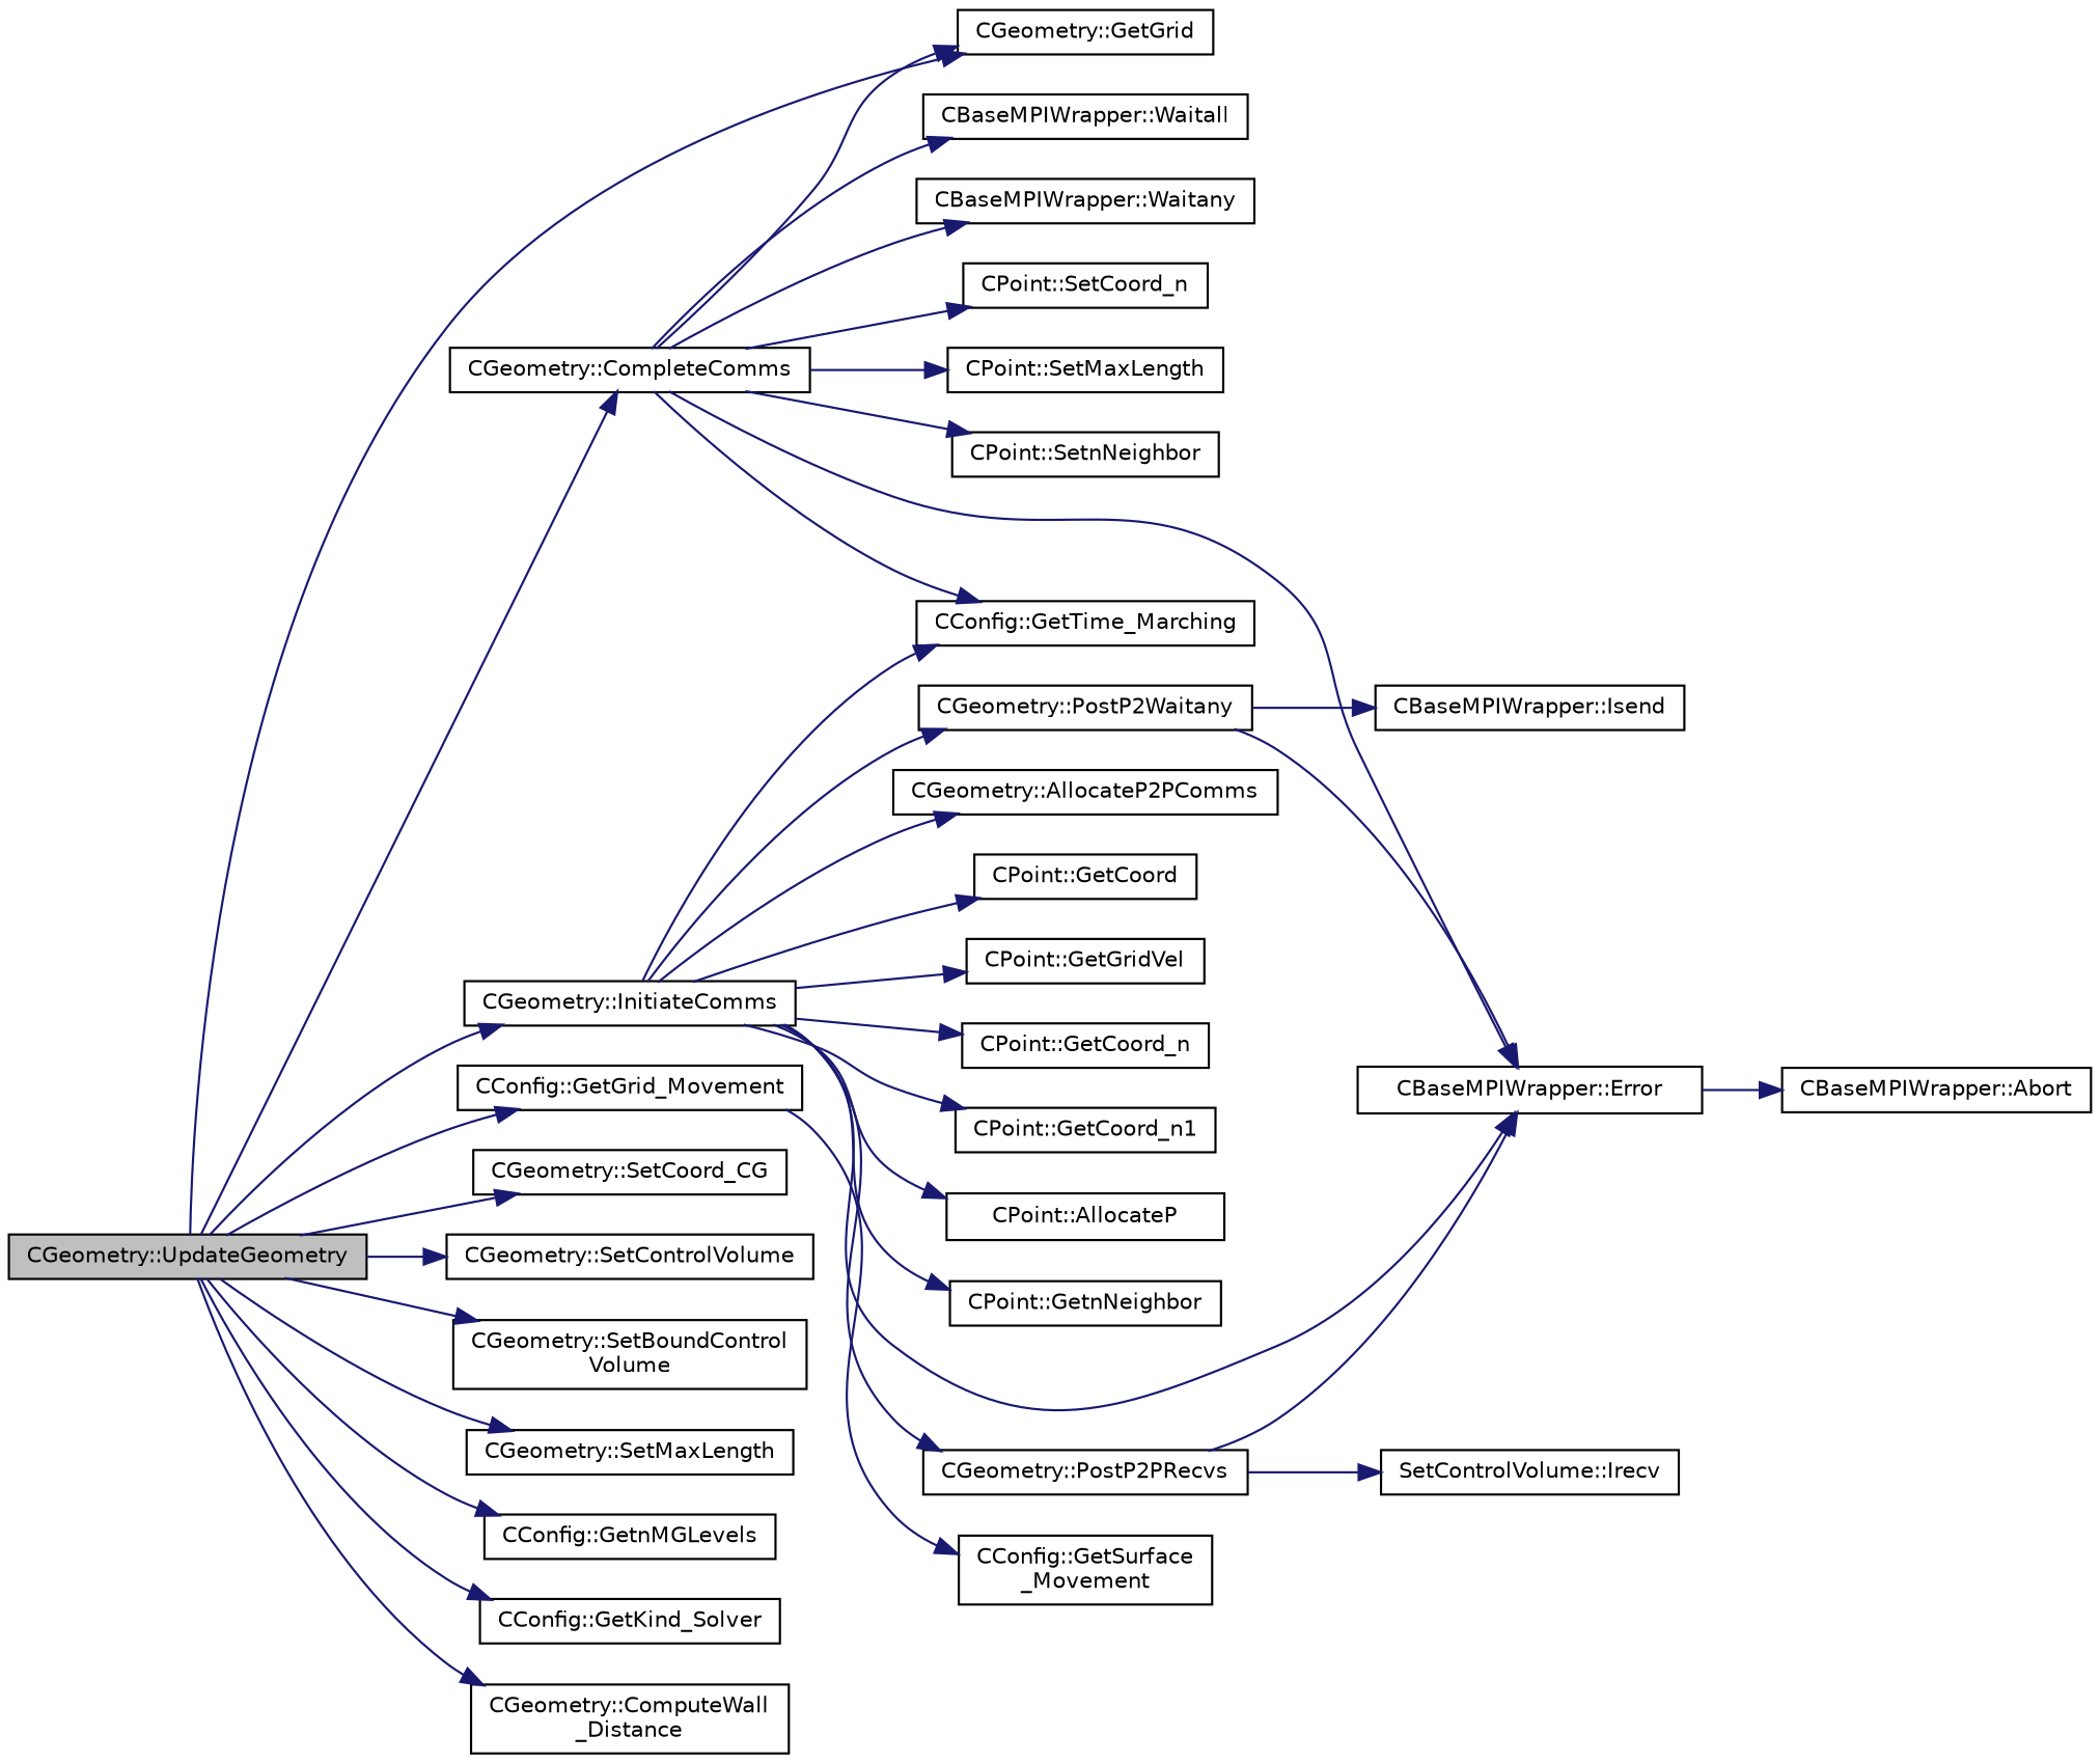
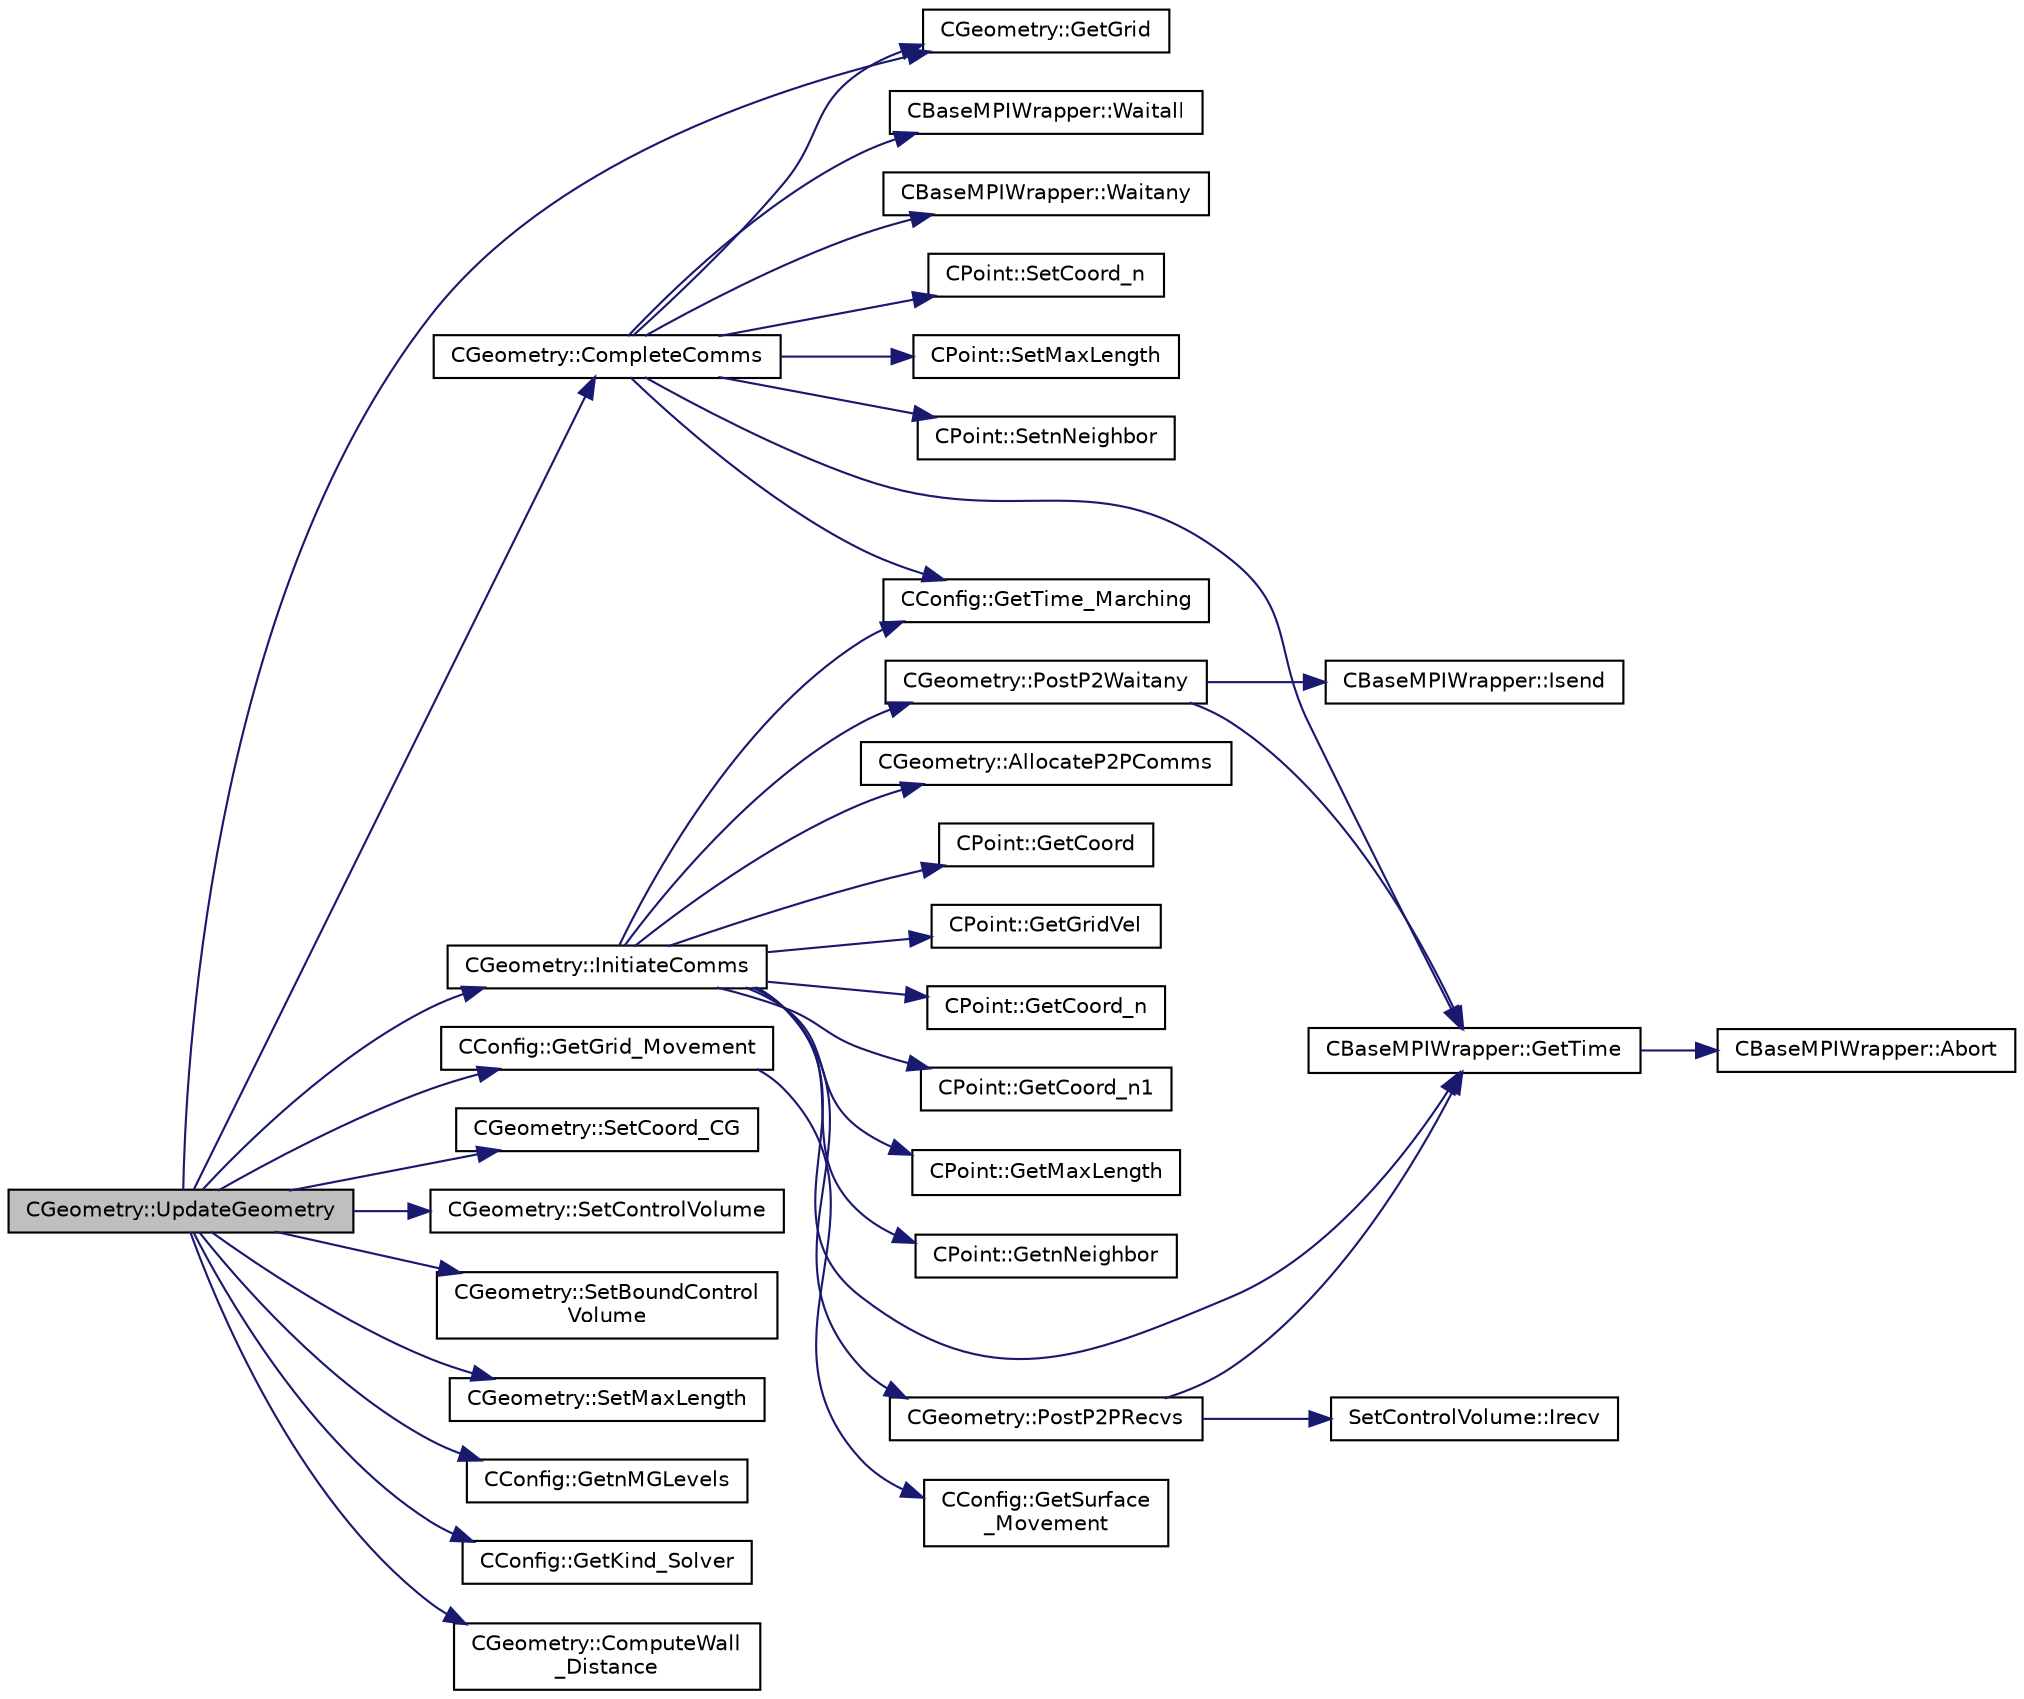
  digraph {
    rankdir=LR
    node [color=black fillcolor=white fontname=Helvetica fontsize=10 shape=record style=filled]
    edge [color=midnightblue fontname=Helvetica fontsize=10 labelfontname=Helvetica labelfontsize=10 style=solid]
    n1 [fillcolor=grey75 fontcolor=black height=0.2 label="CGeometry::UpdateGeometry" width=0.4]
    n2 [height=0.2 label="CGeometry::InitiateComms" width=0.4]
    n3 [height=0.2 label="CGeometry::CompleteComms" width=0.4]
    n4 [height=0.2 label="CGeometry::GetGrid" width=0.4]
    n5 [height=0.2 label="CConfig::GetGrid_Movement" width=0.4]
    n6 [height=0.2 label="CGeometry::SetCoord_CG" width=0.4]
    n7 [height=0.2 label="CGeometry::SetControlVolume" width=0.4]
    n8 [height=0.2 label="CGeometry::SetBoundControl\lVolume" width=0.4]
    n9 [height=0.2 label="CGeometry::SetMaxLength" width=0.4]
    n10 [height=0.2 label="CConfig::GetnMGLevels" width=0.4]
    n11 [height=0.2 label="CConfig::GetKind_Solver" width=0.4]
    n12 [height=0.2 label="CGeometry::ComputeWall\l_Distance" width=0.4]
    n13 [height=0.2 label="CConfig::GetTime_Marching" width=0.4]
-   n14 [height=0.2 label="CBaseMPIWrapper::Error" width=0.4]
+   n14 [height=0.2 label="CBaseMPIWrapper::GetTime" width=0.4]
    n15 [height=0.2 label="CGeometry::AllocateP2PComms" width=0.4]
    n16 [height=0.2 label="CGeometry::PostP2PRecvs" width=0.4]
    n17 [height=0.2 label="CPoint::GetCoord" width=0.4]
    n18 [height=0.2 label="CPoint::GetGridVel" width=0.4]
    n19 [height=0.2 label="CPoint::GetCoord_n" width=0.4]
    n20 [height=0.2 label="CPoint::GetCoord_n1" width=0.4]
-   n21 [height=0.2 label="CPoint::AllocateP" width=0.4]
+   n21 [height=0.2 label="CPoint::GetMaxLength" width=0.4]
    n22 [height=0.2 label="CPoint::GetnNeighbor" width=0.4]
    n23 [height=0.2 label="CGeometry::PostP2Waitany" width=0.4]
    n24 [height=0.2 label="CBaseMPIWrapper::Waitany" width=0.4]
    n25 [height=0.2 label="CPoint::SetCoord_n" width=0.4]
    n26 [height=0.2 label="CPoint::SetMaxLength" width=0.4]
    n27 [height=0.2 label="CPoint::SetnNeighbor" width=0.4]
    n28 [height=0.2 label="CBaseMPIWrapper::Waitall" width=0.4]
    n29 [height=0.2 label="CConfig::GetSurface\l_Movement" width=0.4]
    n30 [height=0.2 label="CBaseMPIWrapper::Abort" width=0.4]
    n31 [height=0.2 label="SetControlVolume::Irecv" width=0.4]
    n32 [height=0.2 label="CBaseMPIWrapper::Isend" width=0.4]
    n1 -> n2
    n1 -> n3
    n1 -> n4
    n1 -> n5
    n1 -> n6
    n1 -> n7
    n1 -> n8
    n1 -> n9
    n1 -> n10
    n1 -> n11
    n1 -> n12
    n2 -> n13
    n2 -> n14
    n2 -> n15
    n2 -> n16
    n2 -> n17
    n2 -> n18
    n2 -> n19
    n2 -> n20
    n2 -> n21
    n2 -> n22
    n2 -> n23
    n3 -> n4
    n3 -> n13
    n3 -> n14
    n3 -> n24
    n3 -> n25
    n3 -> n26
    n3 -> n27
    n3 -> n28
    n5 -> n29
    n14 -> n30
    n16 -> n14
    n16 -> n31
    n23 -> n14
    n23 -> n32
  }
